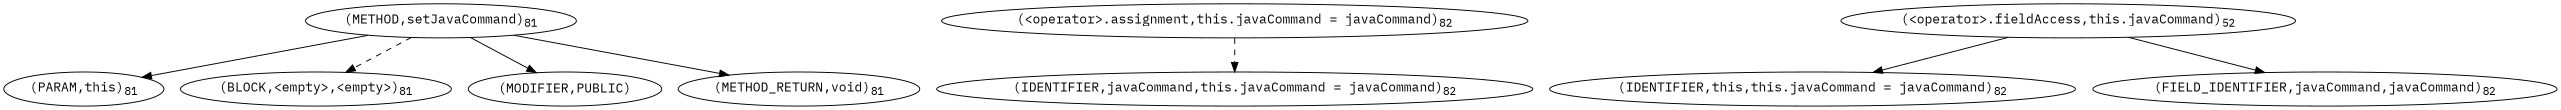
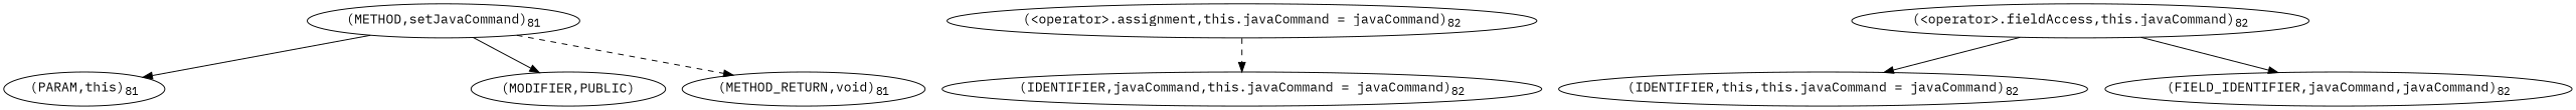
  digraph {
    fontname="IBM Plex Mono"
    node [fontname="IBM Plex Mono"]
    edge [fontname="IBM Plex Mono" style=solid]
    n1 [label=<(METHOD,setJavaCommand)<SUB>81</SUB>>]
    n2 [label=<(PARAM,this)<SUB>81</SUB>>]
-   n3 [label=<(BLOCK,&lt;empty&gt;,&lt;empty&gt;)<SUB>81</SUB>>]
    n4 [label=<(MODIFIER,PUBLIC)>]
    n5 [label=<(METHOD_RETURN,void)<SUB>81</SUB>>]
    n6 [label=<(&lt;operator&gt;.assignment,this.javaCommand = javaCommand)<SUB>82</SUB>>]
    n7 [label=<(IDENTIFIER,javaCommand,this.javaCommand = javaCommand)<SUB>82</SUB>>]
-   n8 [label=<(&lt;operator&gt;.fieldAccess,this.javaCommand)<SUB>52</SUB>>]
+   n8 [label=<(&lt;operator&gt;.fieldAccess,this.javaCommand)<SUB>82</SUB>>]
    n9 [label=<(IDENTIFIER,this,this.javaCommand = javaCommand)<SUB>82</SUB>>]
    n10 [label=<(FIELD_IDENTIFIER,javaCommand,javaCommand)<SUB>82</SUB>>]
    n1 -> n2
-   n1 -> n3 [style=dashed]
    n1 -> n4
-   n1 -> n5
+   n1 -> n5 [style=dashed]
    n6 -> n7 [style=dashed]
    n8 -> n9
    n8 -> n10
  }
